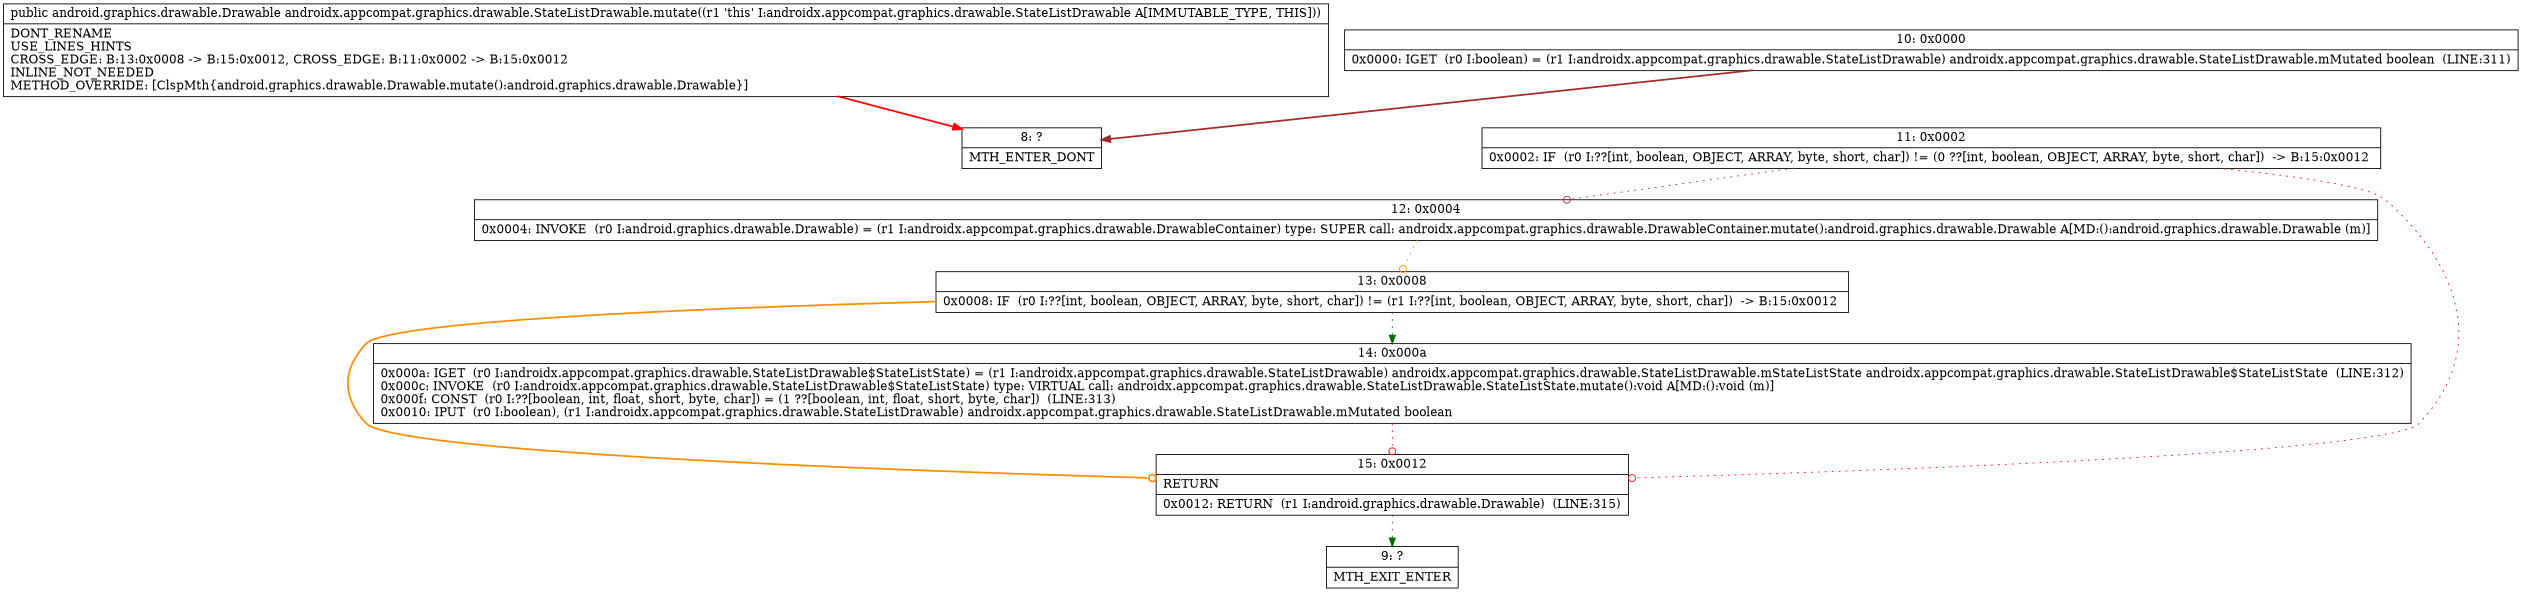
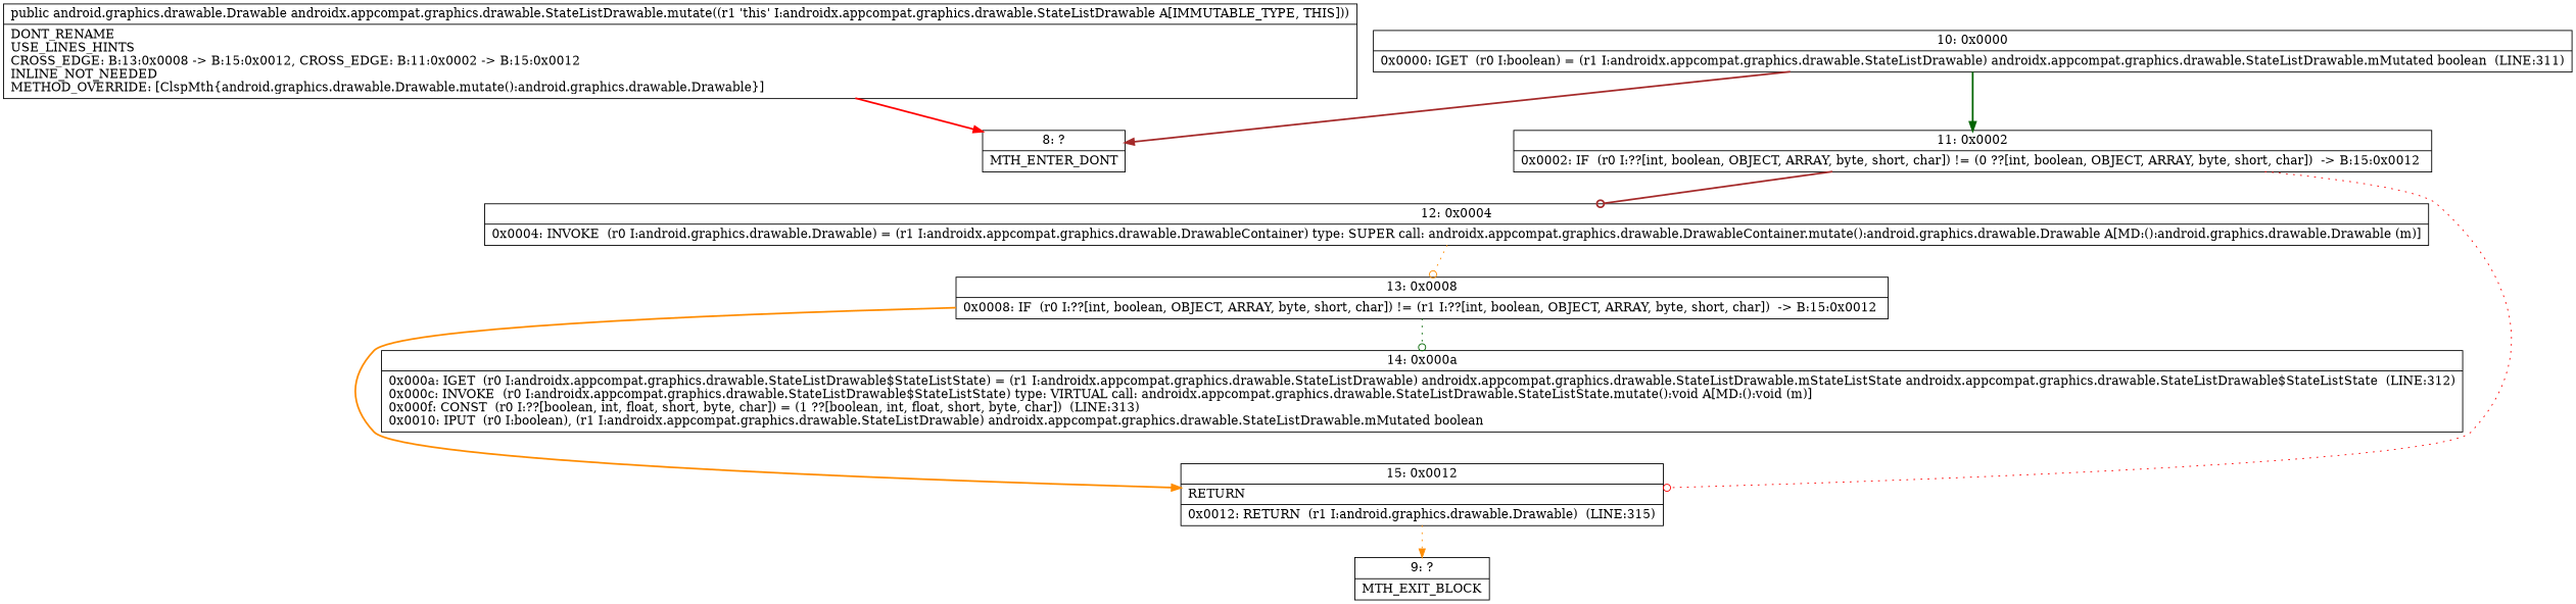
  digraph {
    node [shape=record]
    edge [arrowhead=normal color=red style=bold]
    n1 [label="{8\:\ ?|MTH_ENTER_DONT\l}"]
    n2 [label="{10\:\ 0x0000|0x0000: IGET  (r0 I:boolean) = (r1 I:androidx.appcompat.graphics.drawable.StateListDrawable) androidx.appcompat.graphics.drawable.StateListDrawable.mMutated boolean  (LINE:311)\l}"]
    n3 [label="{11\:\ 0x0002|0x0002: IF  (r0 I:??[int, boolean, OBJECT, ARRAY, byte, short, char]) != (0 ??[int, boolean, OBJECT, ARRAY, byte, short, char])  \-\> B:15:0x0012 \l}"]
    n4 [label="{12\:\ 0x0004|0x0004: INVOKE  (r0 I:android.graphics.drawable.Drawable) = (r1 I:androidx.appcompat.graphics.drawable.DrawableContainer) type: SUPER call: androidx.appcompat.graphics.drawable.DrawableContainer.mutate():android.graphics.drawable.Drawable A[MD:():android.graphics.drawable.Drawable (m)]\l}"]
    n5 [label="{15\:\ 0x0012|RETURN\l|0x0012: RETURN  (r1 I:android.graphics.drawable.Drawable)  (LINE:315)\l}"]
    n6 [label="{13\:\ 0x0008|0x0008: IF  (r0 I:??[int, boolean, OBJECT, ARRAY, byte, short, char]) != (r1 I:??[int, boolean, OBJECT, ARRAY, byte, short, char])  \-\> B:15:0x0012 \l}"]
-   n7 [label="{9\:\ ?|MTH_EXIT_ENTER\l}"]
+   n7 [label="{9\:\ ?|MTH_EXIT_BLOCK\l}"]
    n8 [label="{14\:\ 0x000a|0x000a: IGET  (r0 I:androidx.appcompat.graphics.drawable.StateListDrawable$StateListState) = (r1 I:androidx.appcompat.graphics.drawable.StateListDrawable) androidx.appcompat.graphics.drawable.StateListDrawable.mStateListState androidx.appcompat.graphics.drawable.StateListDrawable$StateListState  (LINE:312)\l0x000c: INVOKE  (r0 I:androidx.appcompat.graphics.drawable.StateListDrawable$StateListState) type: VIRTUAL call: androidx.appcompat.graphics.drawable.StateListDrawable.StateListState.mutate():void A[MD:():void (m)]\l0x000f: CONST  (r0 I:??[boolean, int, float, short, byte, char]) = (1 ??[boolean, int, float, short, byte, char])  (LINE:313)\l0x0010: IPUT  (r0 I:boolean), (r1 I:androidx.appcompat.graphics.drawable.StateListDrawable) androidx.appcompat.graphics.drawable.StateListDrawable.mMutated boolean \l}"]
    n9 [label="{public android.graphics.drawable.Drawable androidx.appcompat.graphics.drawable.StateListDrawable.mutate((r1 'this' I:androidx.appcompat.graphics.drawable.StateListDrawable A[IMMUTABLE_TYPE, THIS]))  | DONT_RENAME\lUSE_LINES_HINTS\lCROSS_EDGE: B:13:0x0008 \-\> B:15:0x0012, CROSS_EDGE: B:11:0x0002 \-\> B:15:0x0012\lINLINE_NOT_NEEDED\lMETHOD_OVERRIDE: [ClspMth\{android.graphics.drawable.Drawable.mutate():android.graphics.drawable.Drawable\}]\l}"]
    n2 -> n1 [color=brown]
-   n3 -> n4 [arrowhead=odot color=brown style=dotted]
+   n2 -> n3 [color=darkgreen]
+   n3 -> n4 [arrowhead=odot color=brown]
    n3 -> n5 [arrowhead=odot style=dotted]
    n4 -> n6 [arrowhead=odot color=darkorange style=dotted]
-   n5 -> n7 [color=darkgreen style=dotted]
-   n6 -> n5 [arrowhead=odot color=darkorange]
-   n6 -> n8 [color=darkgreen style=dotted]
-   n8 -> n5 [arrowhead=odot style=dotted]
+   n5 -> n7 [color=darkorange style=dotted]
+   n6 -> n5 [color=darkorange]
+   n6 -> n8 [arrowhead=odot color=darkgreen style=dotted]
    n9 -> n1
  }
